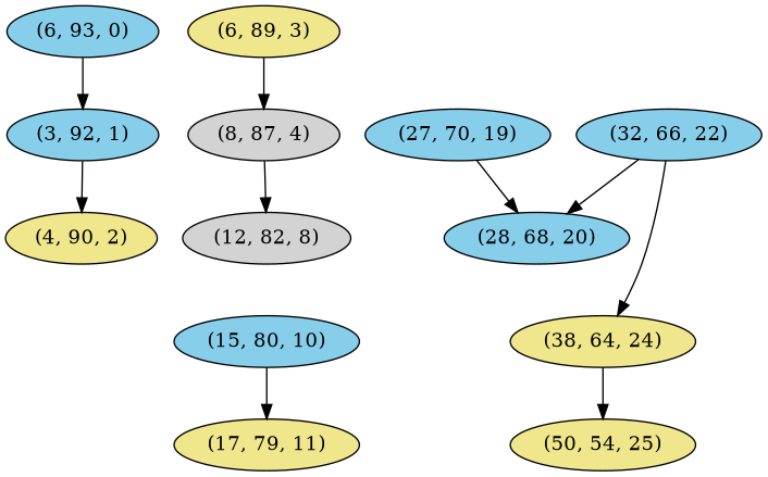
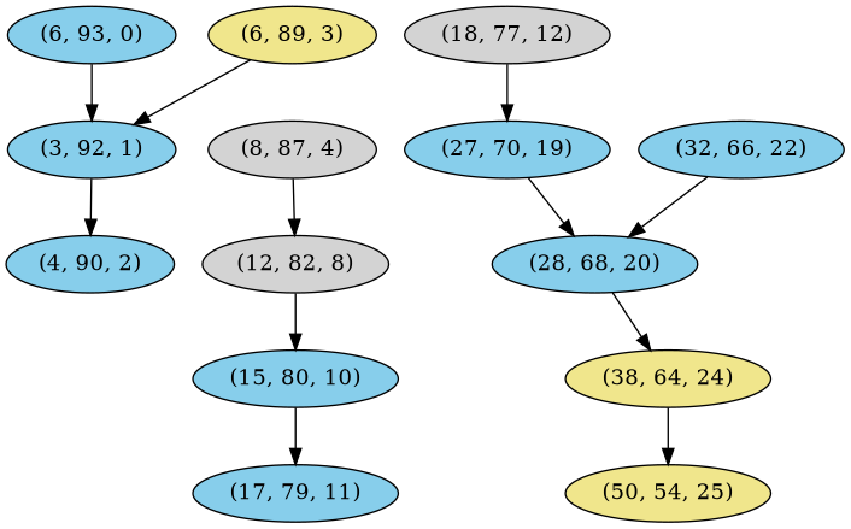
  digraph {
    node [fillcolor=skyblue style=filled]
    n1 [label="(6, 93, 0)"]
    "(3, 92, 1)"
-   "(4, 90, 2)" [fillcolor=khaki]
+   "(4, 90, 2)"
    "(6, 89, 3)" [fillcolor=khaki]
    "(8, 87, 4)" [fillcolor=lightgrey]
    "(12, 82, 8)" [fillcolor=lightgrey]
    "(15, 80, 10)"
-   "(17, 79, 11)" [fillcolor=khaki]
+   "(17, 79, 11)"
+   "(18, 77, 12)" [fillcolor=lightgrey]
    "(27, 70, 19)"
    "(28, 68, 20)"
    "(32, 66, 22)"
    "(38, 64, 24)" [fillcolor=khaki]
    n14 [fillcolor=khaki label="(50, 54, 25)"]
    n1 -> "(3, 92, 1)"
    "(3, 92, 1)" -> "(4, 90, 2)"
-   "(6, 89, 3)" -> "(8, 87, 4)"
+   "(6, 89, 3)" -> "(3, 92, 1)"
    "(8, 87, 4)" -> "(12, 82, 8)"
+   "(12, 82, 8)" -> "(15, 80, 10)"
    "(15, 80, 10)" -> "(17, 79, 11)"
+   "(18, 77, 12)" -> "(27, 70, 19)"
    "(27, 70, 19)" -> "(28, 68, 20)"
    "(32, 66, 22)" -> "(28, 68, 20)"
-   "(32, 66, 22)" -> "(38, 64, 24)"
+   "(28, 68, 20)" -> "(38, 64, 24)"
    "(38, 64, 24)" -> n14
  }
